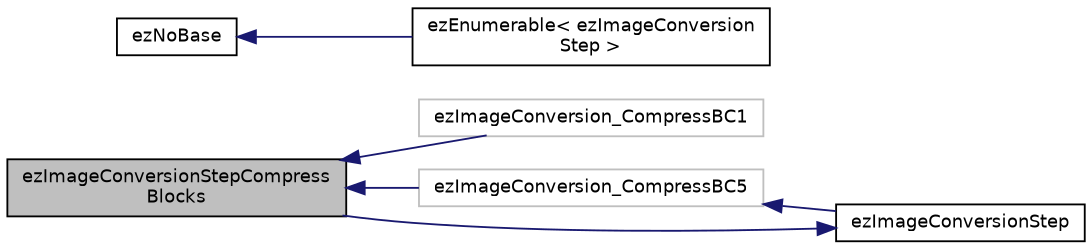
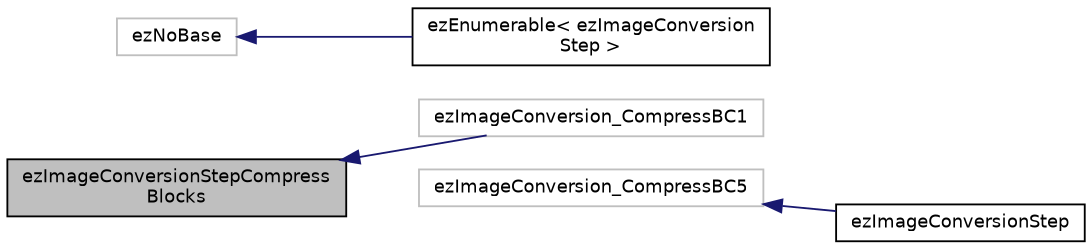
  digraph {
    rankdir=LR
    node [color=black fillcolor=white fontname=Helvetica fontsize=10 shape=record style=filled]
    edge [color=midnightblue dir=back fontname=Helvetica fontsize=10 labelfontname=Helvetica labelfontsize=10 style=solid]
    n1 [fillcolor=grey75 fontcolor=black height=0.2 label="ezImageConversionStepCompress\lBlocks" width=0.4]
    n2 [color=grey75 height=0.2 label=ezImageConversion_CompressBC1 width=0.4]
    n3 [color=grey75 height=0.2 label=ezImageConversion_CompressBC5 width=0.4]
    n4 [height=0.2 label=ezImageConversionStep width=0.4]
    n5 [height=0.2 label="ezEnumerable\< ezImageConversion\lStep \>" width=0.4]
-   n6 [height=0.2 label=ezNoBase width=0.4]
+   n6 [color=grey75 height=0.2 label=ezNoBase width=0.4]
    n1 -> n2
-   n1 -> n3
    n3 -> n4
-   n4 -> n1
    n6 -> n5
  }
